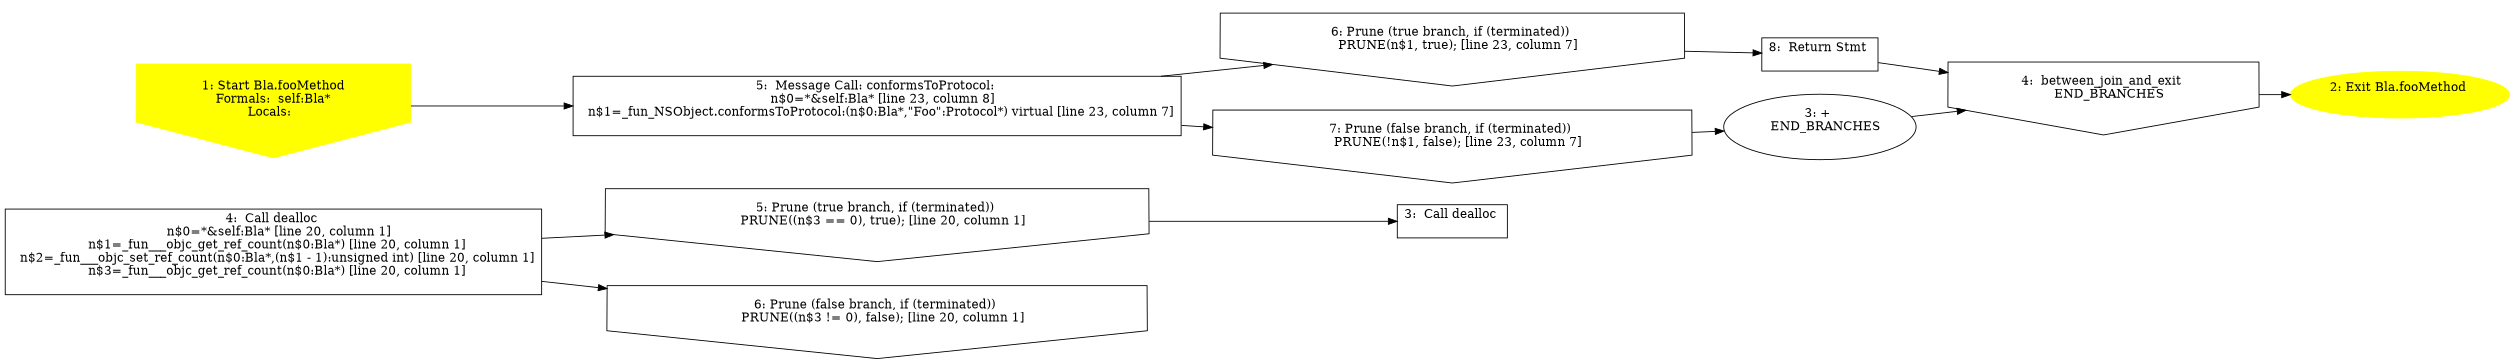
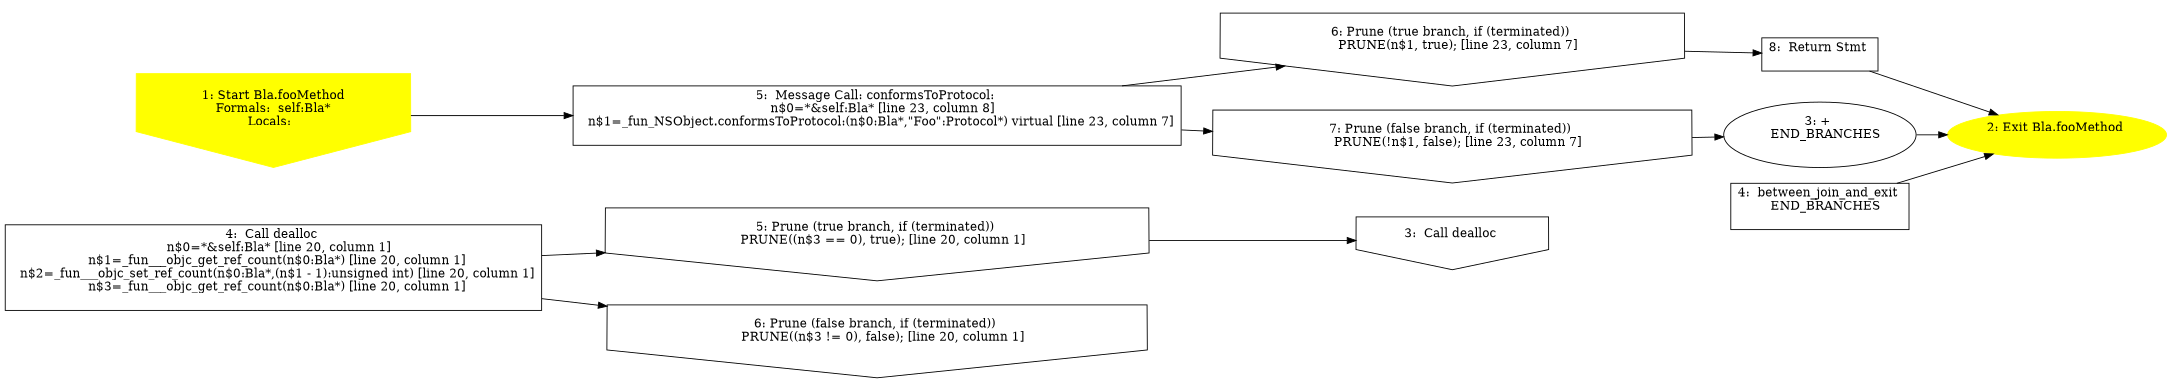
  digraph {
    rankdir=LR
    node [shape=box]
    n1 [label="4:  Call dealloc \n   n$0=*&self:Bla* [line 20, column 1]\n  n$1=_fun___objc_get_ref_count(n$0:Bla*) [line 20, column 1]\n  n$2=_fun___objc_set_ref_count(n$0:Bla*,(n$1 - 1):unsigned int) [line 20, column 1]\n  n$3=_fun___objc_get_ref_count(n$0:Bla*) [line 20, column 1]\n "]
    n2 [label="5: Prune (true branch, if (terminated)) \n   PRUNE((n$3 == 0), true); [line 20, column 1]\n " shape=invhouse]
    n3 [label="6: Prune (false branch, if (terminated)) \n   PRUNE((n$3 != 0), false); [line 20, column 1]\n " shape=invhouse]
-   n4 [label="3:  Call dealloc \n  "]
+   n4 [label="3:  Call dealloc \n  " shape=invhouse]
    n5 [color=yellow label="1: Start Bla.fooMethod\nFormals:  self:Bla*\nLocals:  \n  " shape=invhouse style=filled]
    n6 [label="5:  Message Call: conformsToProtocol: \n   n$0=*&self:Bla* [line 23, column 8]\n  n$1=_fun_NSObject.conformsToProtocol:(n$0:Bla*,\"Foo\":Protocol*) virtual [line 23, column 7]\n "]
    n7 [label="6: Prune (true branch, if (terminated)) \n   PRUNE(n$1, true); [line 23, column 7]\n " shape=invhouse]
    n8 [label="7: Prune (false branch, if (terminated)) \n   PRUNE(!n$1, false); [line 23, column 7]\n " shape=invhouse]
    n9 [label="8:  Return Stmt \n  "]
    n10 [label="3: + \n   END_BRANCHES\n " shape=""]
    n11 [color=yellow label="2: Exit Bla.fooMethod \n  " style=filled shape=""]
-   n12 [label="4:  between_join_and_exit \n   END_BRANCHES\n " shape=invhouse]
+   n12 [label="4:  between_join_and_exit \n   END_BRANCHES\n "]
    n1 -> n2
    n1 -> n3
    n2 -> n4
    n5 -> n6
    n6 -> n7
    n6 -> n8
    n7 -> n9
    n8 -> n10
-   n9 -> n12
-   n10 -> n12
+   n9 -> n11
+   n10 -> n11
    n12 -> n11
  }
